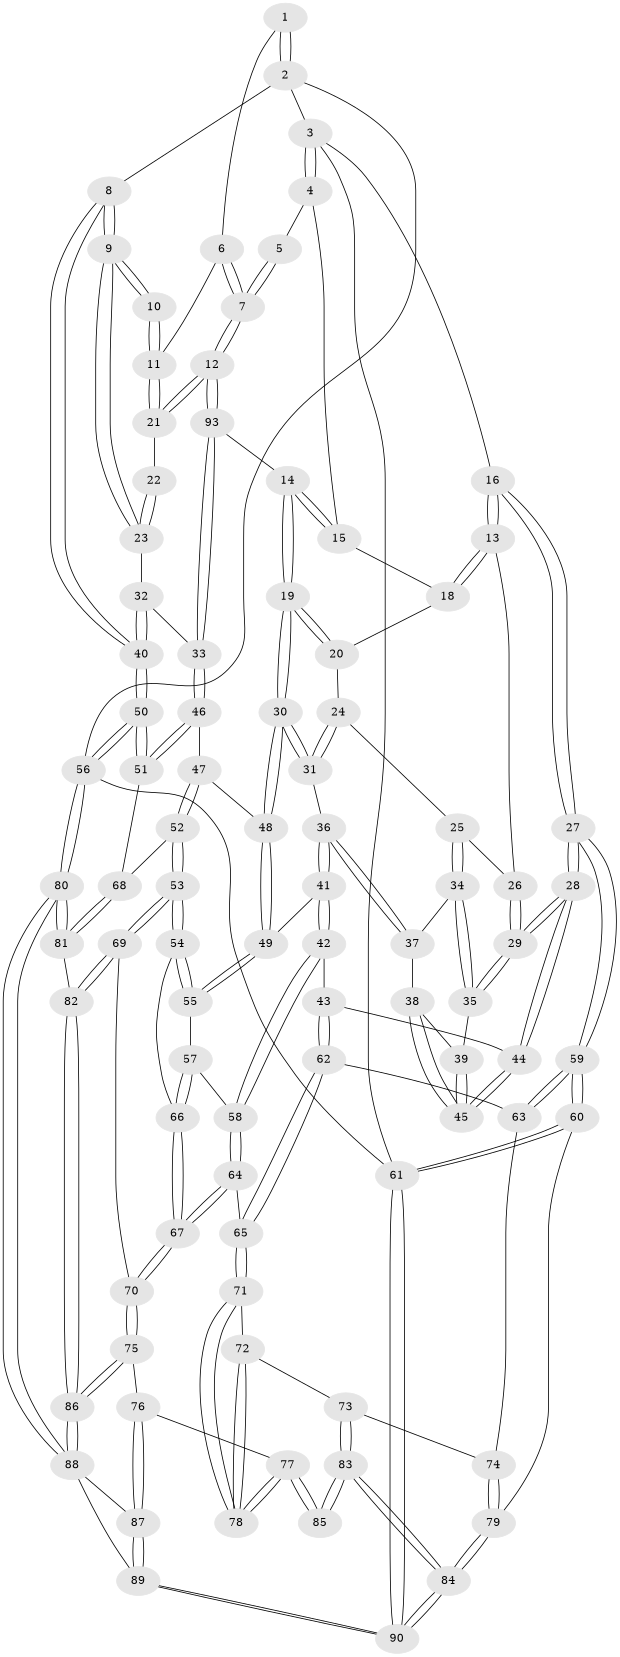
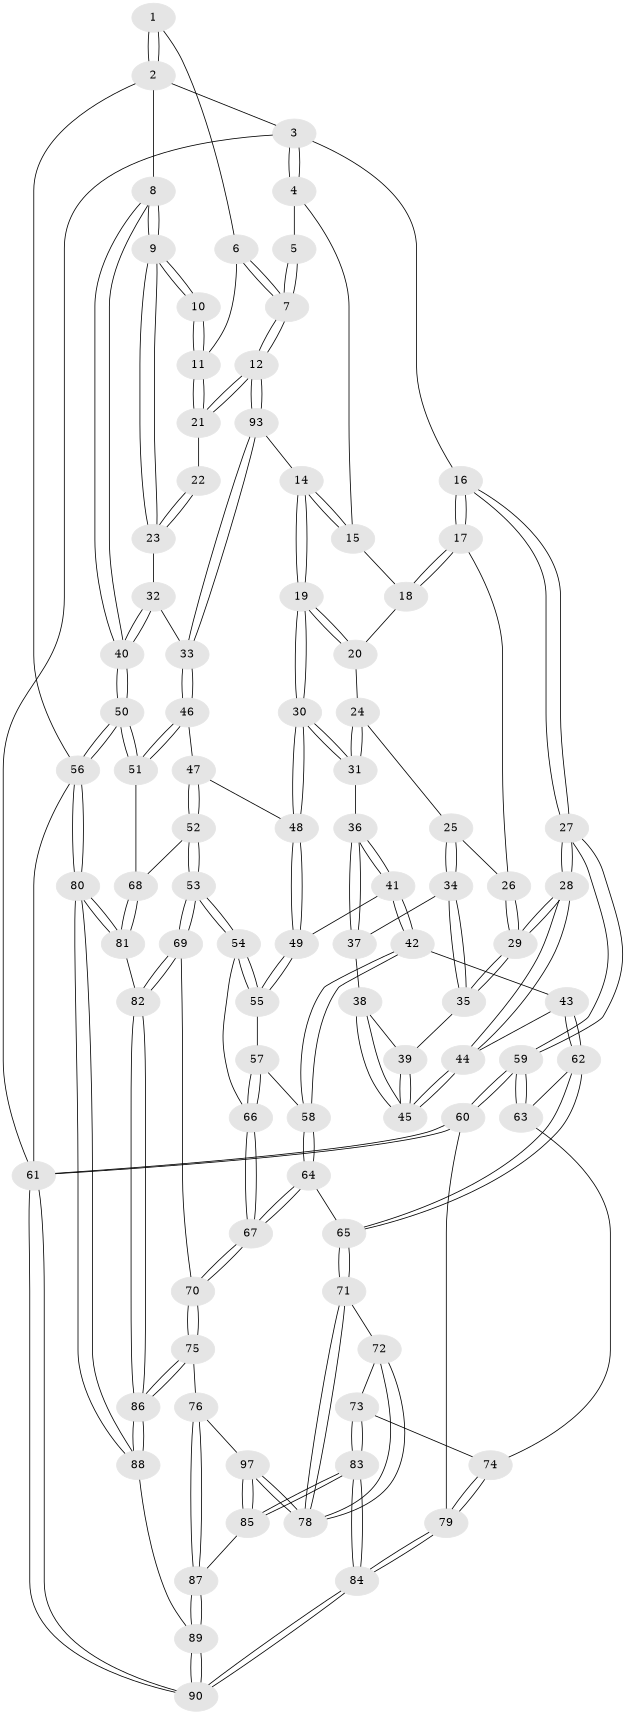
  graph {
    node [color=gray90 style=filled]
    1
    2
    6
    3
    8
    56
    7
    11
    4
    16
    61
    9
    40
    80
    5
    15
-   17 [label=13]
+   17
    27
    90
    18
    12
    21
    n23 [label=93]
    10
    23
    50
    32
    22
    14
    33
    19
    46
    20
    30
    26
    28
    59
    29
    24
    31
    48
    25
    34
    36
    35
    37
    44
    60
    63
    45
    39
    49
    41
    47
    51
    38
    42
    43
    58
    55
    62
    64
    65
    52
    68
    53
    57
    81
    54
    69
    66
    70
    82
    67
    88
    79
    74
    84
    71
    72
    78
    75
    86
    76
    73
    83
    85
-   77
+   77 [label=97]
    87
    89
    1 -- 2
    1 -- 2
    1 -- 6
    2 -- 3
    2 -- 8
    2 -- 56
    6 -- 7
    6 -- 7
    6 -- 11
    3 -- 4
    3 -- 4
    3 -- 16
    3 -- 61
    8 -- 9
    8 -- 9
    8 -- 40
    8 -- 40
    56 -- 61
    56 -- 80
    56 -- 80
    7 -- 12
    7 -- 12
    11 -- 21
    11 -- 21
    4 -- 5
    4 -- 15
    16 -- 17
    16 -- 17
    16 -- 27
    16 -- 27
    61 -- 90
    61 -- 90
    9 -- 10
    9 -- 10
    9 -- 23
    9 -- 23
    40 -- 50
    40 -- 50
    80 -- 81
    80 -- 81
    80 -- 88
    80 -- 88
    5 -- 7
    5 -- 7
    15 -- 18
    17 -- 18
    17 -- 18
    17 -- 26
    27 -- 28
    27 -- 28
    27 -- 59
    27 -- 59
    18 -- 20
    12 -- 21
    12 -- 21
    12 -- n23
    12 -- n23
    21 -- 22
    n23 -- 14
    n23 -- 33
    n23 -- 33
    10 -- 11
    10 -- 11
    23 -- 32
    50 -- 56
    50 -- 56
    50 -- 51
    50 -- 51
    32 -- 40
    32 -- 40
    32 -- 33
    22 -- 23
    22 -- 23
    14 -- 15
    14 -- 15
    14 -- 19
    14 -- 19
    33 -- 46
    33 -- 46
    19 -- 20
    19 -- 20
    19 -- 30
    19 -- 30
    46 -- 47
    46 -- 51
    46 -- 51
    20 -- 24
    30 -- 31
    30 -- 31
    30 -- 48
    30 -- 48
    26 -- 29
    26 -- 29
    28 -- 29
    28 -- 29
    28 -- 44
    28 -- 44
    59 -- 60
    59 -- 60
    59 -- 63
    59 -- 63
    29 -- 35
    29 -- 35
    24 -- 31
    24 -- 31
    24 -- 25
    31 -- 36
    48 -- 49
    48 -- 49
    25 -- 26
    25 -- 34
    25 -- 34
    34 -- 35
    34 -- 35
    34 -- 37
    36 -- 37
    36 -- 37
    36 -- 41
    36 -- 41
    35 -- 39
    37 -- 38
    44 -- 45
    44 -- 45
    60 -- 61
    60 -- 61
    60 -- 79
    63 -- 74
    39 -- 45
    39 -- 45
    49 -- 55
    49 -- 55
    41 -- 49
    41 -- 42
    41 -- 42
    47 -- 48
    47 -- 52
    47 -- 52
    51 -- 68
    38 -- 45
    38 -- 45
    38 -- 39
    42 -- 43
    42 -- 58
    42 -- 58
    43 -- 44
    43 -- 62
    43 -- 62
    58 -- 64
    58 -- 64
    55 -- 57
    62 -- 63
    62 -- 65
    62 -- 65
    64 -- 65
    64 -- 67
    64 -- 67
    65 -- 71
    65 -- 71
    52 -- 68
    52 -- 53
    52 -- 53
    68 -- 81
    68 -- 81
    53 -- 54
    53 -- 54
    53 -- 69
    53 -- 69
    57 -- 58
    57 -- 66
    57 -- 66
    81 -- 82
    54 -- 55
    54 -- 55
    54 -- 66
    69 -- 70
    69 -- 82
    69 -- 82
    66 -- 67
    66 -- 67
    70 -- 75
    70 -- 75
    82 -- 86
    82 -- 86
    67 -- 70
    67 -- 70
    88 -- 89
    79 -- 84
    79 -- 84
    74 -- 79
    74 -- 79
    84 -- 90
    84 -- 90
    71 -- 72
    71 -- 78
    71 -- 78
    72 -- 78
    72 -- 78
    72 -- 73
    75 -- 86
    75 -- 86
    75 -- 76
    86 -- 88
    86 -- 88
    76 -- 77
    76 -- 87
    76 -- 87
    73 -- 74
    73 -- 83
    73 -- 83
    83 -- 84
    83 -- 84
    83 -- 85
    83 -- 85
-   88 -- 87
+   85 -- 87
    77 -- 78
    77 -- 78
    77 -- 85
    77 -- 85
    87 -- 89
    87 -- 89
    89 -- 90
    89 -- 90
  }
